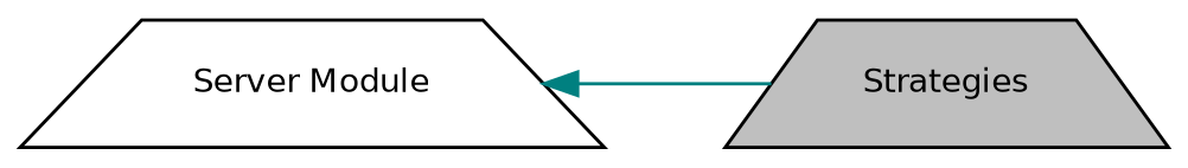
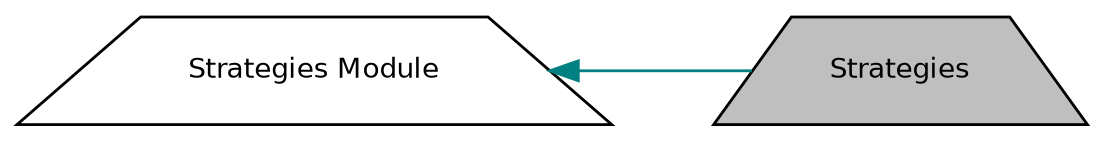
  digraph {
    rankdir=LR
    node [color=black fontname=Helvetica fontsize=10 shape=trapezium style=filled]
-   n1 [fillcolor=white height=0.2 label="Server Module" width=0.4]
+   n1 [fillcolor=white height=0.2 label="Strategies Module" width=0.4]
    n2 [fillcolor=grey75 fontcolor=black height=0.2 label=Strategies width=0.4]
    n1 -> n2 [color=teal dir=back fontname=Helvetica fontsize=10 labelfontname=Helvetica labelfontsize=10 shape=plaintext style=solid]
  }
